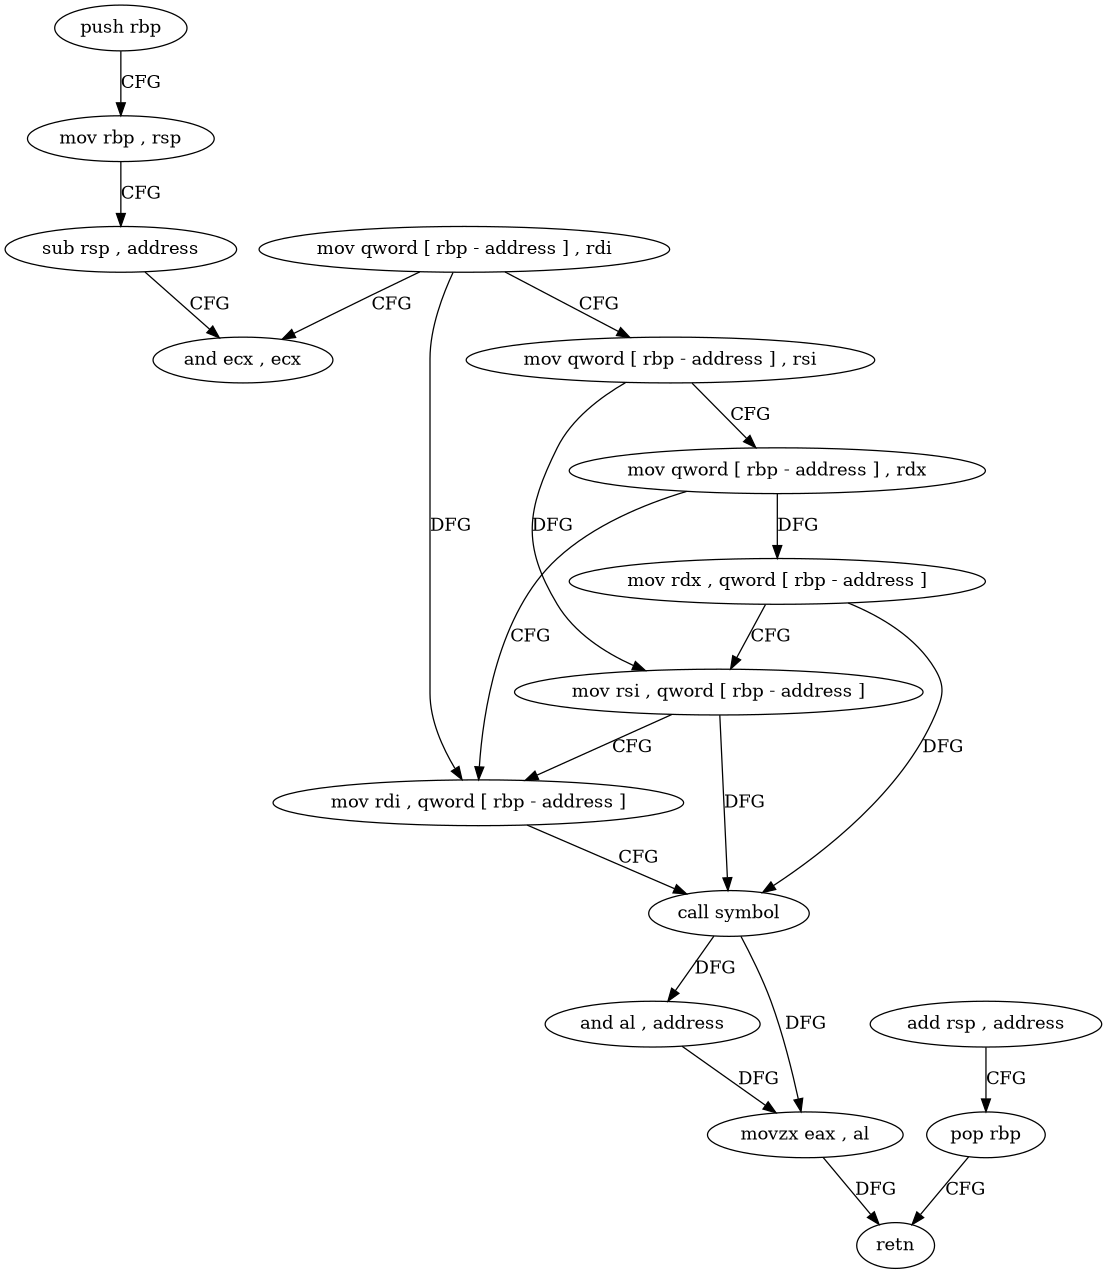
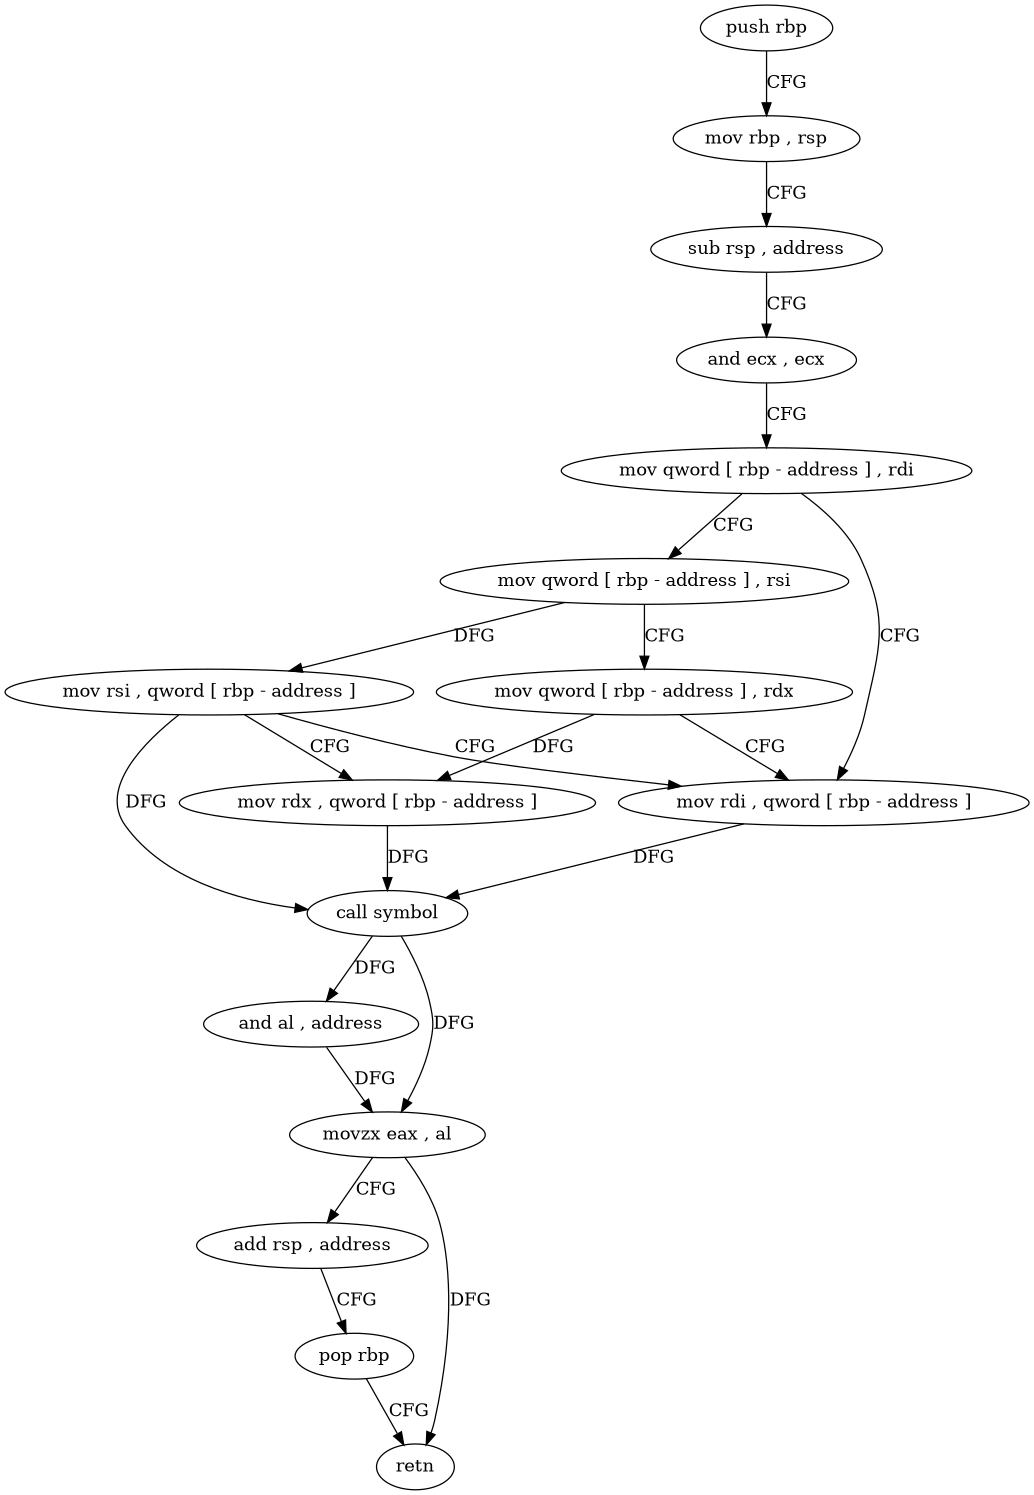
  digraph {
    n1 [label="push rbp"]
    n2 [label="mov rbp , rsp"]
    n3 [label="sub rsp , address"]
    n4 [label="and ecx , ecx"]
    n5 [label="mov qword [ rbp - address ] , rdi"]
    n6 [label="mov qword [ rbp - address ] , rsi"]
    n7 [label="mov rdi , qword [ rbp - address ]"]
    n8 [label="mov qword [ rbp - address ] , rdx"]
    n9 [label="mov rsi , qword [ rbp - address ]"]
    n10 [label="call symbol"]
    n11 [label="mov rdx , qword [ rbp - address ]"]
    n12 [label="and al , address"]
    n13 [label="movzx eax , al"]
    n14 [label="add rsp , address"]
    n15 [label=retn]
    n16 [label="pop rbp"]
    n1 -> n2 [label=CFG]
    n2 -> n3 [label=CFG]
    n3 -> n4 [label=CFG]
-   n5 -> n4 [label=CFG]
+   n4 -> n5 [label=CFG]
    n5 -> n6 [label=CFG]
-   n5 -> n7 [label=DFG]
+   n5 -> n7 [label=CFG]
    n6 -> n8 [label=CFG]
    n6 -> n9 [label=DFG]
-   n7 -> n10 [label=CFG]
+   n7 -> n10 [label=DFG]
    n8 -> n7 [label=CFG]
    n8 -> n11 [label=DFG]
    n9 -> n7 [label=CFG]
    n9 -> n10 [label=DFG]
-   n11 -> n9 [label=CFG]
+   n9 -> n11 [label=CFG]
    n10 -> n12 [label=DFG]
    n10 -> n13 [label=DFG]
    n11 -> n10 [label=DFG]
    n12 -> n13 [label=DFG]
+   n13 -> n14 [label=CFG]
    n13 -> n15 [label=DFG]
    n14 -> n16 [label=CFG]
    n16 -> n15 [label=CFG]
  }
